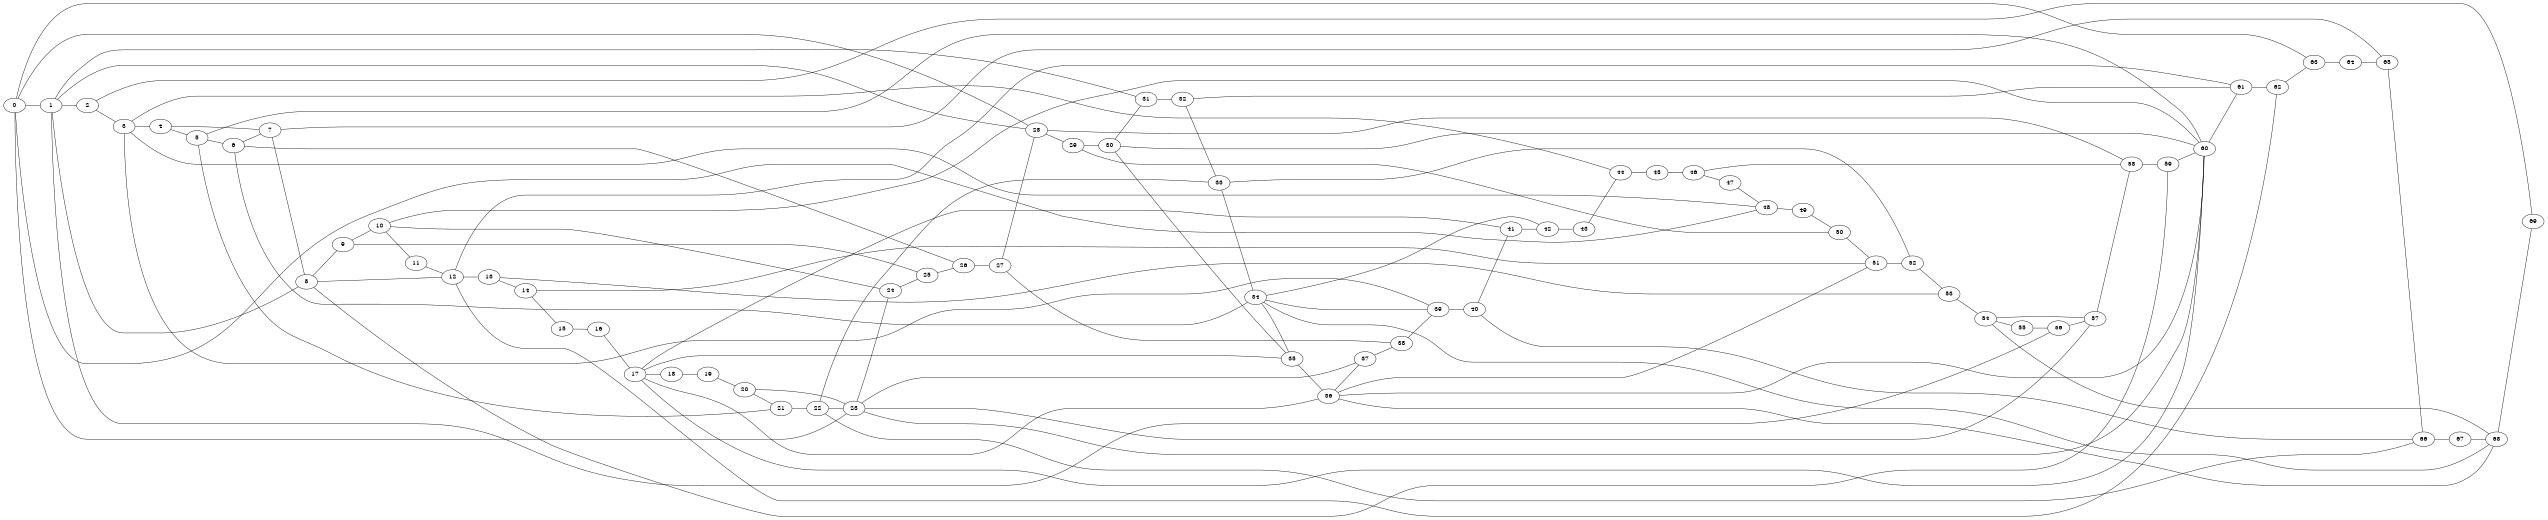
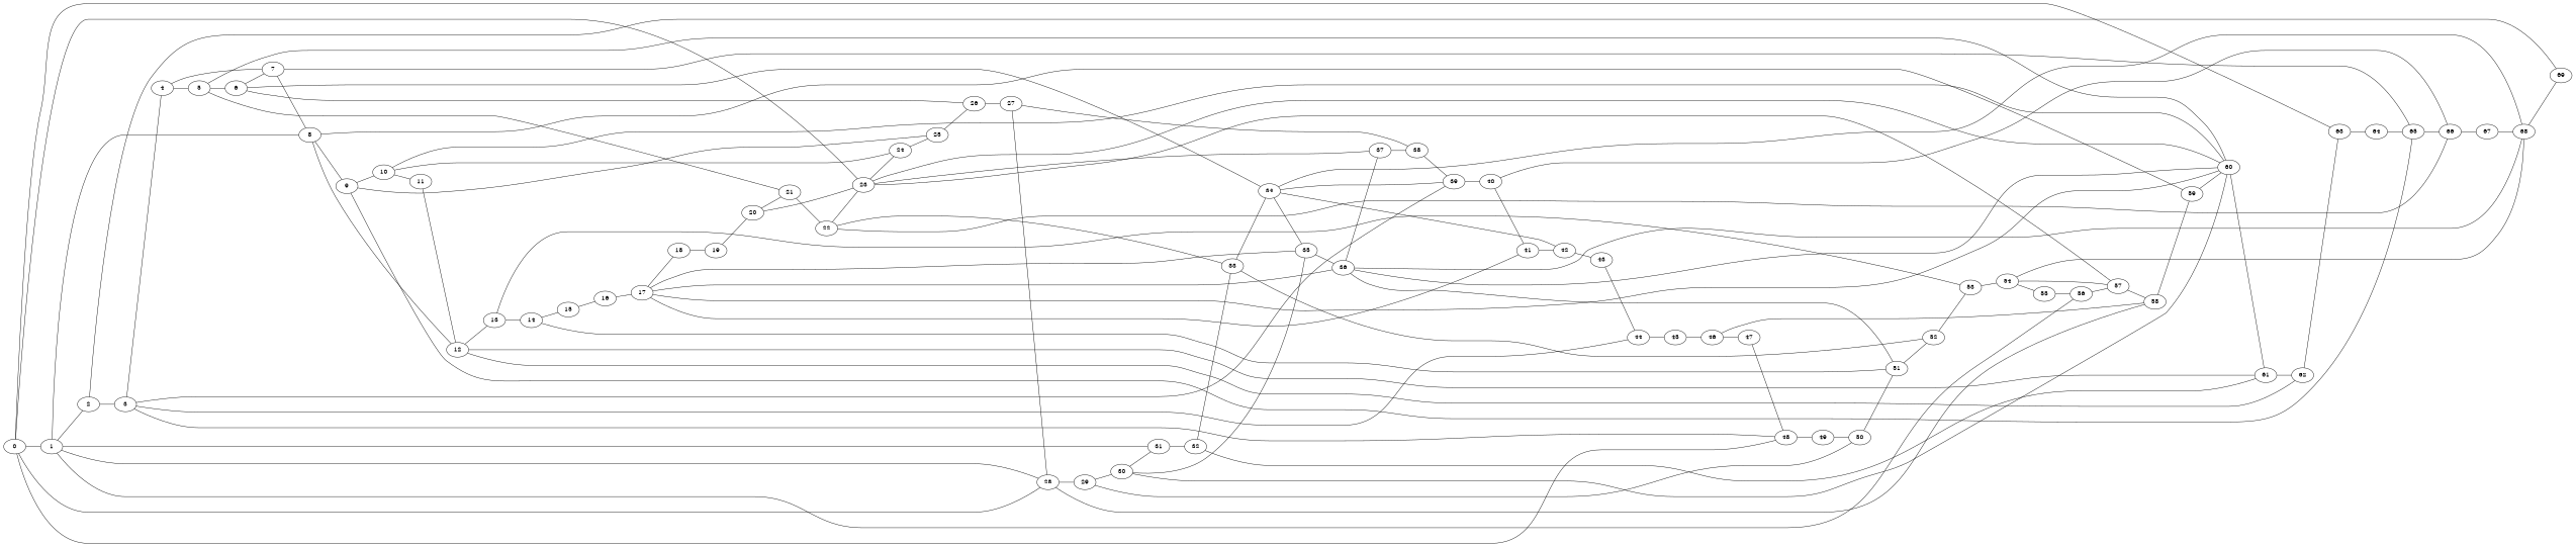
  graph {
    rankdir=LR
    0
    1
    28
    48
    23
    63
    2
    56
    31
    8
    29
    58
    49
    60
    24
    37
    57
    64
    3
    69
    32
    9
    59
    12
    30
    50
    61
    25
    38
    65
    4
    44
    39
    33
    10
    13
    62
    5
    7
    45
    40
    6
    21
    46
    66
    41
    26
    34
    22
    27
    35
    42
    68
    36
    43
    67
    11
    14
    53
    15
    51
    54
    16
    52
    55
    17
    18
    19
    20
    47
    0 -- 1
    0 -- 28
    0 -- 48
    0 -- 23
    0 -- 63
    1 -- 28
    1 -- 2
    1 -- 56
    1 -- 31
    1 -- 8
    28 -- 29
    28 -- 58
    48 -- 49
    23 -- 60
    23 -- 24
    23 -- 37
    23 -- 57
    63 -- 64
    2 -- 3
    2 -- 69
    56 -- 57
    31 -- 32
    8 -- 9
    8 -- 59
    8 -- 12
    29 -- 30
    29 -- 50
    58 -- 59
    49 -- 50
    60 -- 61
    24 -- 25
    37 -- 38
    57 -- 58
    64 -- 65
    3 -- 48
    3 -- 4
    3 -- 44
    3 -- 39
    32 -- 61
    32 -- 33
    9 -- 25
+   9 -- 65
    9 -- 10
    59 -- 60
    12 -- 61
    12 -- 13
    12 -- 62
    30 -- 31
    30 -- 60
    30 -- 35
    50 -- 51
    61 -- 62
    25 -- 26
    38 -- 39
    65 -- 66
    4 -- 5
    4 -- 7
    44 -- 45
    39 -- 40
    33 -- 34
    33 -- 52
    10 -- 60
    10 -- 24
    10 -- 11
    13 -- 14
    13 -- 53
    62 -- 63
    5 -- 60
    5 -- 6
    5 -- 21
    7 -- 8
    7 -- 65
    45 -- 46
    40 -- 66
    40 -- 41
    6 -- 7
    6 -- 26
    6 -- 34
    21 -- 22
    46 -- 58
    46 -- 47
    66 -- 67
    41 -- 42
    26 -- 27
    34 -- 39
    34 -- 35
    34 -- 42
    34 -- 68
    22 -- 23
    22 -- 33
    22 -- 66
    27 -- 28
    27 -- 38
    35 -- 36
    42 -- 43
    68 -- 69
    36 -- 60
    36 -- 37
    36 -- 68
    36 -- 51
    43 -- 44
    67 -- 68
    11 -- 12
    14 -- 15
    14 -- 51
    53 -- 54
    15 -- 16
    51 -- 52
    54 -- 57
    54 -- 68
    54 -- 55
    16 -- 17
    52 -- 53
    55 -- 56
    17 -- 60
    17 -- 41
    17 -- 35
    17 -- 36
    17 -- 18
    18 -- 19
    19 -- 20
    20 -- 23
    20 -- 21
    47 -- 48
  }
